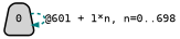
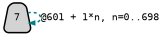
  digraph {
    fontname="DejaVu Sans Mono"
-   0 [fontsize=20 penwidth=3 shape=trapezium style="rounded,filled" fillcolor=lightgrey fontname="DejaVu Sans Mono"]
+   0 [fontsize=20 penwidth=3 shape=trapezium style="rounded,filled" fillcolor=lightgrey fontname="DejaVu Sans Mono" label=7]
    0 -> 0 [arrowsize=1 color=teal fontsize=20 label="@601 + 1*n, n=0..698" penwidth=3 style=dashed fontname="DejaVu Sans Mono"]
  }
